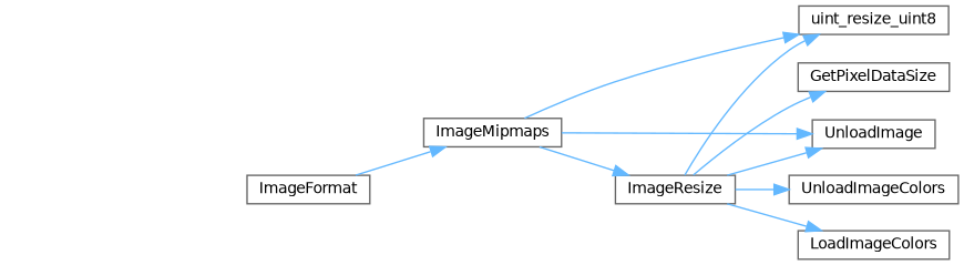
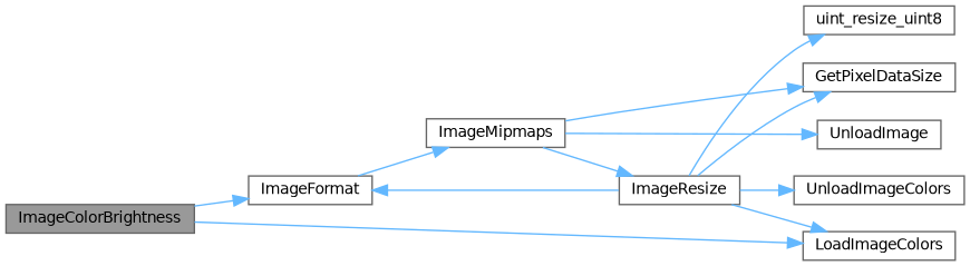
  digraph {
    rankdir=LR
    node [color=grey40 fillcolor=white fontname=Helvetica fontsize=10 shape=box style=filled]
    edge [color=steelblue1 fontname=Helvetica fontsize=10 labelfontname=Helvetica labelfontsize=10 style=solid]
+   n1 [color=gray40 fillcolor=grey60 fontcolor=black height=0.2 label=ImageColorBrightness width=0.4]
    n2 [height=0.2 label=ImageFormat width=0.4]
    n3 [height=0.2 label=LoadImageColors width=0.4]
    n4 [height=0.2 label=ImageMipmaps width=0.4]
    n5 [height=0.2 label=GetPixelDataSize width=0.4]
    n6 [height=0.2 label=ImageResize width=0.4]
    n7 [height=0.2 label=UnloadImage width=0.4]
    n8 [height=0.2 label=uint_resize_uint8 width=0.4]
    n9 [height=0.2 label=UnloadImageColors width=0.4]
+   n1 -> n2
+   n1 -> n3
    n2 -> n4
-   n4 -> n8
+   n4 -> n5
    n4 -> n6
    n4 -> n7
-   n6 -> n7
+   n6 -> n2
    n6 -> n3
    n6 -> n5
    n6 -> n8
    n6 -> n9
  }
